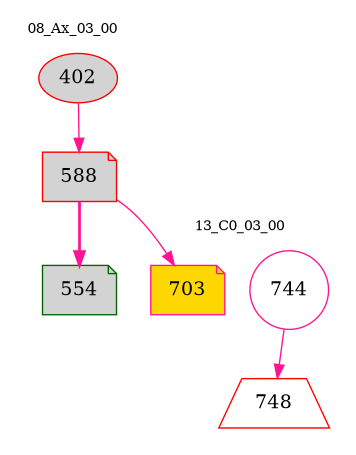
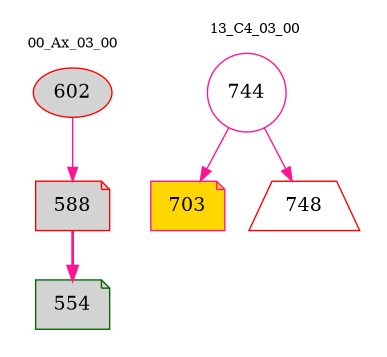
  digraph {
    node [color=red fillcolor=lightgrey shape=note style=filled]
    edge [color=deeppink style=solid]
    n1 [label=588]
    n2 [color=darkgreen label=554]
-   n3 [label=402 shape=ellipse]
+   n3 [label=602 shape=ellipse]
    n4 [color=deeppink fillcolor=white label=744 shape=circle]
    n5 [color=deeppink fillcolor=gold label=703]
    n6 [fillcolor=white label=748 shape=trapezium]
    subgraph cluster_1 {
      color=white
      fontsize=10
-     label="08_Ax_03_00"
+     label="00_Ax_03_00"
      n1
      n2
      n3
    }
    subgraph cluster_2 {
      color=white
      fontsize=10
-     label="13_C0_03_00"
+     label="13_C4_03_00"
      n4
      n5
      n6
    }
    n1 -> n2 [style=bold]
    n3 -> n1
-   n1 -> n5
+   n4 -> n5
    n4 -> n6
  }
